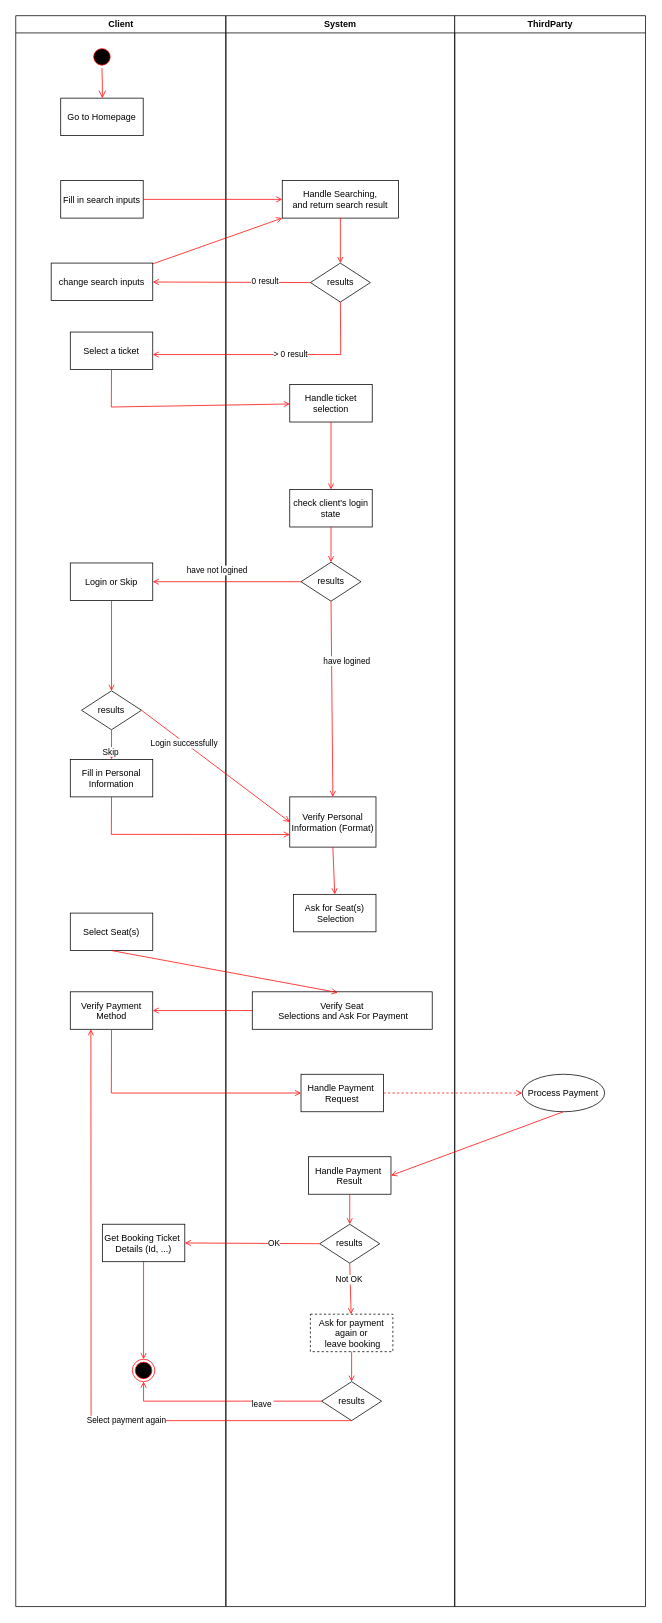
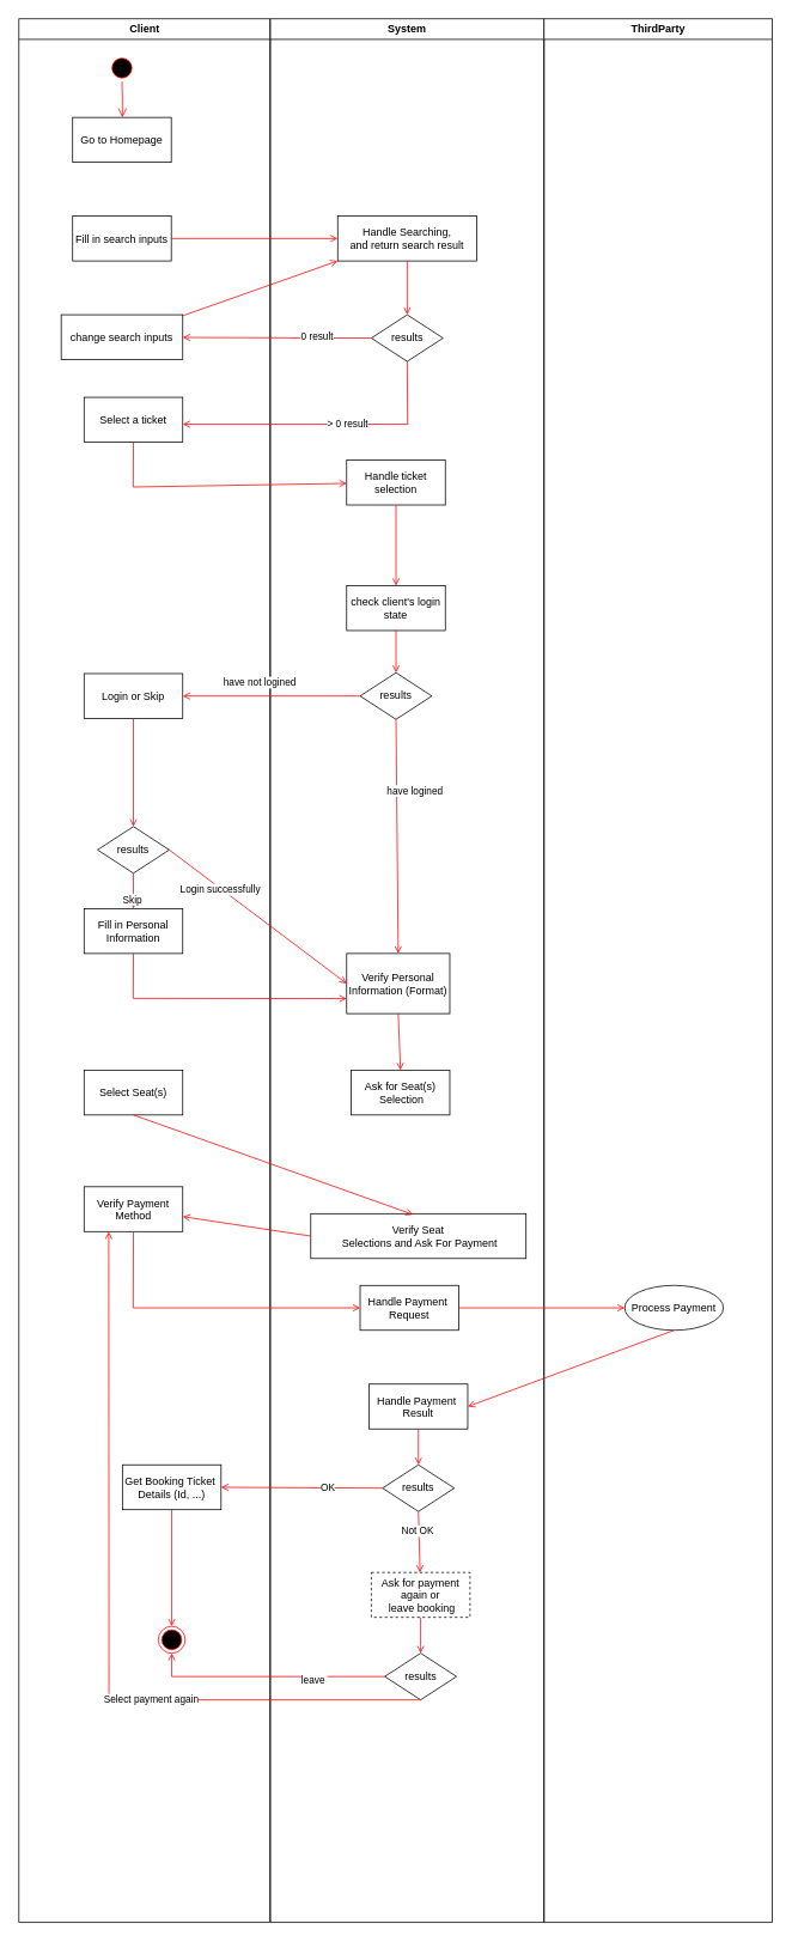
  <mxCell id="0" />
  <mxCell id="1" parent="0" />
  <mxCell id="2" value="Client" style="swimlane;whiteSpace=wrap" parent="1" vertex="1"><mxGeometry x="20.5" y="20" width="280" height="2122" as="geometry" /></mxCell>
  <mxCell id="3" value="" style="ellipse;shape=startState;fillColor=#000000;strokeColor=#ff0000;" parent="2" vertex="1"><mxGeometry x="100" y="40" width="30" height="30" as="geometry" /></mxCell>
  <mxCell id="4" value="" style="edgeStyle=elbowEdgeStyle;elbow=horizontal;verticalAlign=bottom;endArrow=open;endSize=8;strokeColor=#FF0000;endFill=1;rounded=0" parent="2" source="3" target="5" edge="1"><mxGeometry x="100" y="40" as="geometry"><mxPoint x="115" y="110" as="targetPoint" /></mxGeometry></mxCell>
  <mxCell id="5" value="Go to Homepage" style="" parent="2" vertex="1"><mxGeometry x="60" y="110" width="110" height="50" as="geometry" /></mxCell>
  <mxCell id="6" value="Fill in search inputs" style="" parent="2" vertex="1"><mxGeometry x="60" y="220" width="110" height="50" as="geometry" /></mxCell>
  <mxCell id="7" value="change search inputs" style="" parent="2" vertex="1"><mxGeometry x="47.25" y="330" width="135.5" height="50" as="geometry" /></mxCell>
  <mxCell id="8" value="Select a ticket" style="" parent="2" vertex="1"><mxGeometry x="72.75" y="422" width="110" height="50" as="geometry" /></mxCell>
  <mxCell id="9" value="Login or Skip" style="" parent="2" vertex="1"><mxGeometry x="72.75" y="730" width="110" height="50" as="geometry" /></mxCell>
  <mxCell id="10" value="results" style="rhombus;whiteSpace=wrap;html=1;" parent="2" vertex="1"><mxGeometry x="87.75" y="900.5" width="80" height="52" as="geometry" /></mxCell>
  <mxCell id="11" value="" style="endArrow=open;strokeColor=#FF0000;endFill=1;rounded=0;exitX=0.5;exitY=1;exitDx=0;exitDy=0;entryX=0.5;entryY=0;entryDx=0;entryDy=0;" parent="2" source="9" target="10" edge="1"><mxGeometry relative="1" as="geometry"><mxPoint x="130" y="792" as="sourcePoint" /><mxPoint x="130" y="842" as="targetPoint" /></mxGeometry></mxCell>
  <mxCell id="12" value="" style="endArrow=open;strokeColor=#FF0000;endFill=1;rounded=0;exitX=0.5;exitY=1;exitDx=0;exitDy=0;" parent="2" source="10" target="14" edge="1"><mxGeometry relative="1" as="geometry"><mxPoint x="114.5" y="882" as="sourcePoint" /><mxPoint x="114.5" y="922" as="targetPoint" /></mxGeometry></mxCell>
  <mxCell id="13" value="Skip" style="edgeLabel;html=1;align=center;verticalAlign=middle;resizable=0;points=[];" parent="12" vertex="1" connectable="0"><mxGeometry x="0.459" y="-2" relative="1" as="geometry"><mxPoint as="offset" /></mxGeometry></mxCell>
  <mxCell id="14" value="Fill in Personal&#10;Information" style="" parent="2" vertex="1"><mxGeometry x="72.75" y="992" width="110" height="50" as="geometry" /></mxCell>
- <mxCell id="15" value="Select Seat(s)" style="" parent="2" vertex="1"><mxGeometry x="72.75" y="1197" width="110" height="50" as="geometry" /></mxCell>
+ <mxCell id="15" value="Select Seat(s)" style="" parent="2" vertex="1"><mxGeometry x="72.75" y="1172" width="110" height="50" as="geometry" /></mxCell>
  <mxCell id="16" value="Verify Payment&#10;Method" style="" parent="2" vertex="1"><mxGeometry x="72.75" y="1302" width="110" height="50" as="geometry" /></mxCell>
  <mxCell id="17" value="Get Booking Ticket &#10;Details (Id, ...)" style="" parent="2" vertex="1"><mxGeometry x="115.5" y="1612" width="110" height="50" as="geometry" /></mxCell>
  <mxCell id="18" value="" style="ellipse;html=1;shape=endState;fillColor=#000000;strokeColor=#ff0000;" parent="2" vertex="1"><mxGeometry x="155.5" y="1792" width="30" height="30" as="geometry" /></mxCell>
  <mxCell id="19" value="" style="endArrow=open;strokeColor=#FF0000;endFill=1;rounded=0;exitX=0.5;exitY=1;exitDx=0;exitDy=0;entryX=0.5;entryY=0;entryDx=0;entryDy=0;" parent="2" source="17" target="18" edge="1"><mxGeometry relative="1" as="geometry"><mxPoint x="181.75" y="1742" as="sourcePoint" /><mxPoint x="181.75" y="1782" as="targetPoint" /></mxGeometry></mxCell>
  <mxCell id="20" value="System" style="swimlane;whiteSpace=wrap;startSize=23;" parent="1" vertex="1"><mxGeometry x="301" y="20" width="305" height="2122" as="geometry" /></mxCell>
  <mxCell id="21" value="Handle Searching,&#10;and return search result" style="" parent="20" vertex="1"><mxGeometry x="75" y="220" width="155" height="50" as="geometry" /></mxCell>
  <mxCell id="22" value="results" style="rhombus;whiteSpace=wrap;html=1;" parent="20" vertex="1"><mxGeometry x="112.5" y="330" width="80" height="52" as="geometry" /></mxCell>
  <mxCell id="23" value="" style="endArrow=open;strokeColor=#FF0000;endFill=1;rounded=0;exitX=0.5;exitY=1;exitDx=0;exitDy=0;entryX=0.5;entryY=0;entryDx=0;entryDy=0;" parent="20" source="21" target="22" edge="1"><mxGeometry relative="1" as="geometry"><mxPoint x="185" y="280" as="sourcePoint" /><mxPoint x="163" y="322" as="targetPoint" /></mxGeometry></mxCell>
  <mxCell id="24" value="check client's login&#10;state" style="" parent="20" vertex="1"><mxGeometry x="85" y="632" width="110" height="50" as="geometry" /></mxCell>
  <mxCell id="25" value="Handle ticket &#10;selection" style="" parent="20" vertex="1"><mxGeometry x="85" y="492" width="110" height="50" as="geometry" /></mxCell>
  <mxCell id="26" value="results" style="rhombus;whiteSpace=wrap;html=1;" parent="20" vertex="1"><mxGeometry x="100" y="729" width="80" height="52" as="geometry" /></mxCell>
  <mxCell id="27" value="" style="endArrow=open;strokeColor=#FF0000;endFill=1;rounded=0;" parent="20" source="24" target="26" edge="1"><mxGeometry relative="1" as="geometry"><mxPoint x="80" y="692" as="sourcePoint" /><mxPoint x="80" y="752" as="targetPoint" /></mxGeometry></mxCell>
  <mxCell id="28" value="" style="endArrow=open;strokeColor=#FF0000;endFill=1;rounded=0;exitX=0.5;exitY=1;exitDx=0;exitDy=0;entryX=0.5;entryY=0;entryDx=0;entryDy=0;" parent="20" source="26" target="30" edge="1"><mxGeometry relative="1" as="geometry"><mxPoint x="84.5" y="802" as="sourcePoint" /><mxPoint x="85" y="832" as="targetPoint" /></mxGeometry></mxCell>
  <mxCell id="29" value="have logined" style="edgeLabel;html=1;align=center;verticalAlign=middle;resizable=0;points=[];" parent="28" vertex="1" connectable="0"><mxGeometry x="-0.417" y="2" relative="1" as="geometry"><mxPoint x="18" y="4" as="offset" /></mxGeometry></mxCell>
  <mxCell id="30" value="Verify Personal&#10;Information (Format)" style="" parent="20" vertex="1"><mxGeometry x="85" y="1042" width="115" height="67" as="geometry" /></mxCell>
  <mxCell id="31" value="" style="endArrow=open;strokeColor=#FF0000;endFill=1;rounded=0;exitX=0.5;exitY=1;exitDx=0;exitDy=0;entryX=0.5;entryY=0;entryDx=0;entryDy=0;" parent="20" source="25" target="24" edge="1"><mxGeometry relative="1" as="geometry"><mxPoint x="192.5" y="551.51" as="sourcePoint" /><mxPoint x="213.683" y="632.004" as="targetPoint" /></mxGeometry></mxCell>
  <mxCell id="32" value="Ask for Seat(s)&#10; Selection" style="" parent="20" vertex="1"><mxGeometry x="90" y="1172" width="110" height="50" as="geometry" /></mxCell>
- <mxCell id="33" value="Verify Seat&#10; Selections and Ask For Payment" style="" parent="20" vertex="1"><mxGeometry x="35" y="1302" width="240" height="50" as="geometry" /></mxCell>
+ <mxCell id="33" value="Verify Seat&#10; Selections and Ask For Payment" style="" parent="20" vertex="1"><mxGeometry x="45" y="1332" width="240" height="50" as="geometry" /></mxCell>
  <mxCell id="34" value="" style="endArrow=open;strokeColor=#FF0000;endFill=1;rounded=0;exitX=0.5;exitY=1;exitDx=0;exitDy=0;entryX=0.5;entryY=0;entryDx=0;entryDy=0;" parent="20" source="30" target="32" edge="1"><mxGeometry relative="1" as="geometry"><mxPoint x="235" y="1152" as="sourcePoint" /><mxPoint x="235" y="1272.5" as="targetPoint" /></mxGeometry></mxCell>
  <mxCell id="35" value="Handle Payment &#10;Request" style="" parent="20" vertex="1"><mxGeometry x="100" y="1412" width="110" height="50" as="geometry" /></mxCell>
  <mxCell id="36" value="Handle Payment &#10;Result" style="" parent="20" vertex="1"><mxGeometry x="110" y="1522" width="110" height="50" as="geometry" /></mxCell>
  <mxCell id="37" value="results" style="rhombus;whiteSpace=wrap;html=1;" parent="20" vertex="1"><mxGeometry x="125" y="1612" width="80" height="52" as="geometry" /></mxCell>
  <mxCell id="38" value="" style="endArrow=open;strokeColor=#FF0000;endFill=1;rounded=0;exitX=0.5;exitY=1;exitDx=0;exitDy=0;entryX=0.5;entryY=0;entryDx=0;entryDy=0;" parent="20" source="36" target="37" edge="1"><mxGeometry relative="1" as="geometry"><mxPoint x="230" y="1612" as="sourcePoint" /><mxPoint x="232.5" y="1675" as="targetPoint" /></mxGeometry></mxCell>
  <mxCell id="39" value="" style="endArrow=open;strokeColor=#FF0000;endFill=1;rounded=0;exitX=0.5;exitY=1;exitDx=0;exitDy=0;" parent="20" source="37" target="41" edge="1"><mxGeometry relative="1" as="geometry"><mxPoint x="154.5" y="1682" as="sourcePoint" /><mxPoint x="165" y="1722" as="targetPoint" /></mxGeometry></mxCell>
  <mxCell id="40" value="Not OK" style="edgeLabel;html=1;align=center;verticalAlign=middle;resizable=0;points=[];" parent="39" vertex="1" connectable="0"><mxGeometry x="-0.384" y="-2" relative="1" as="geometry"><mxPoint as="offset" /></mxGeometry></mxCell>
  <mxCell id="41" value="Ask for payment&#10;again or&#10; leave booking" style="dashed=1;" parent="20" vertex="1"><mxGeometry x="112.5" y="1732" width="110" height="50" as="geometry" /></mxCell>
  <mxCell id="42" value="results" style="rhombus;whiteSpace=wrap;html=1;" parent="20" vertex="1"><mxGeometry x="127.5" y="1822" width="80" height="52" as="geometry" /></mxCell>
  <mxCell id="43" value="" style="endArrow=open;strokeColor=#FF0000;endFill=1;rounded=0;exitX=0.5;exitY=1;exitDx=0;exitDy=0;entryX=0.5;entryY=0;entryDx=0;entryDy=0;" parent="20" source="41" target="42" edge="1"><mxGeometry relative="1" as="geometry"><mxPoint x="194" y="1802" as="sourcePoint" /><mxPoint x="194" y="1842" as="targetPoint" /></mxGeometry></mxCell>
  <mxCell id="44" value="ThirdParty" style="swimlane;whiteSpace=wrap" parent="1" vertex="1"><mxGeometry x="606" y="20" width="254.5" height="2122" as="geometry" /></mxCell>
  <mxCell id="45" value="Process Payment" style="ellipse;" parent="44" vertex="1"><mxGeometry x="90" y="1412" width="110" height="50" as="geometry" /></mxCell>
  <mxCell id="46" value="" style="endArrow=open;strokeColor=#FF0000;endFill=1;rounded=0;entryX=0;entryY=0.5;entryDx=0;entryDy=0;" parent="1" source="6" target="21" edge="1"><mxGeometry relative="1" as="geometry"><mxPoint x="190.5" y="264.5" as="sourcePoint" /><mxPoint x="321" y="264.5" as="targetPoint" /></mxGeometry></mxCell>
  <mxCell id="47" value="" style="endArrow=open;strokeColor=#FF0000;endFill=1;rounded=0;exitX=0;exitY=0.5;exitDx=0;exitDy=0;" parent="1" source="22" target="7" edge="1"><mxGeometry relative="1" as="geometry"><mxPoint x="228" y="312" as="sourcePoint" /><mxPoint x="413.5" y="312" as="targetPoint" /></mxGeometry></mxCell>
  <mxCell id="48" value="0 result" style="edgeLabel;html=1;align=center;verticalAlign=middle;resizable=0;points=[];" parent="47" vertex="1" connectable="0"><mxGeometry x="-0.425" y="-1" relative="1" as="geometry"><mxPoint x="-1" as="offset" /></mxGeometry></mxCell>
  <mxCell id="49" value="" style="endArrow=open;strokeColor=#FF0000;endFill=1;rounded=0;exitX=0.5;exitY=1;exitDx=0;exitDy=0;entryX=1;entryY=0.6;entryDx=0;entryDy=0;entryPerimeter=0;" parent="1" source="22" target="8" edge="1"><mxGeometry relative="1" as="geometry"><mxPoint x="436.25" y="472.76" as="sourcePoint" /><mxPoint x="196" y="476" as="targetPoint" /><Array as="points"><mxPoint x="454" y="472" /></Array></mxGeometry></mxCell>
  <mxCell id="50" value="&amp;gt; 0 result" style="edgeLabel;html=1;align=center;verticalAlign=middle;resizable=0;points=[];" parent="49" vertex="1" connectable="0"><mxGeometry x="-0.425" y="-1" relative="1" as="geometry"><mxPoint x="-46" as="offset" /></mxGeometry></mxCell>
  <mxCell id="51" value="" style="endArrow=open;strokeColor=#FF0000;endFill=1;rounded=0;exitX=0;exitY=0.5;exitDx=0;exitDy=0;" parent="1" source="26" target="9" edge="1"><mxGeometry relative="1" as="geometry"><mxPoint x="336" y="782" as="sourcePoint" /><mxPoint x="196" y="778" as="targetPoint" /></mxGeometry></mxCell>
  <mxCell id="52" value="have not logined" style="edgeLabel;html=1;align=center;verticalAlign=middle;resizable=0;points=[];" parent="51" vertex="1" connectable="0"><mxGeometry x="-0.425" y="-1" relative="1" as="geometry"><mxPoint x="-55.01" y="-14.79" as="offset" /></mxGeometry></mxCell>
  <mxCell id="53" value="" style="endArrow=open;strokeColor=#FF0000;endFill=1;rounded=0;exitX=0.5;exitY=1;exitDx=0;exitDy=0;" parent="1" source="8" target="25" edge="1"><mxGeometry relative="1" as="geometry"><mxPoint x="156" y="542" as="sourcePoint" /><mxPoint x="376" y="542" as="targetPoint" /><Array as="points"><mxPoint x="148" y="542" /></Array></mxGeometry></mxCell>
  <mxCell id="54" value="" style="endArrow=open;strokeColor=#FF0000;endFill=1;rounded=0;exitX=1;exitY=0.5;exitDx=0;exitDy=0;entryX=0;entryY=0.5;entryDx=0;entryDy=0;" parent="1" source="10" target="30" edge="1"><mxGeometry relative="1" as="geometry"><mxPoint x="246" y="852" as="sourcePoint" /><mxPoint x="277.183" y="932.494" as="targetPoint" /></mxGeometry></mxCell>
  <mxCell id="55" value="Login successfully" style="edgeLabel;html=1;align=center;verticalAlign=middle;resizable=0;points=[];" parent="54" vertex="1" connectable="0"><mxGeometry x="-0.427" y="-1" relative="1" as="geometry"><mxPoint as="offset" /></mxGeometry></mxCell>
  <mxCell id="56" value="" style="endArrow=open;strokeColor=#FF0000;endFill=1;rounded=0;entryX=0;entryY=0.75;entryDx=0;entryDy=0;exitX=0.5;exitY=1;exitDx=0;exitDy=0;" parent="1" source="14" target="30" edge="1"><mxGeometry relative="1" as="geometry"><mxPoint x="236" y="1032" as="sourcePoint" /><mxPoint x="403.75" y="1032" as="targetPoint" /><Array as="points"><mxPoint x="148" y="1112" /></Array></mxGeometry></mxCell>
  <mxCell id="57" value="" style="endArrow=open;strokeColor=#FF0000;endFill=1;rounded=0;exitX=0;exitY=0.5;exitDx=0;exitDy=0;" parent="1" source="33" target="16" edge="1"><mxGeometry relative="1" as="geometry"><mxPoint x="401" y="1322" as="sourcePoint" /><mxPoint x="213.25" y="1322" as="targetPoint" /></mxGeometry></mxCell>
  <mxCell id="58" value="" style="endArrow=open;strokeColor=#FF0000;endFill=1;rounded=0;exitX=0.5;exitY=1;exitDx=0;exitDy=0;entryX=0;entryY=0.5;entryDx=0;entryDy=0;" parent="1" source="16" target="35" edge="1"><mxGeometry relative="1" as="geometry"><mxPoint x="466" y="1262" as="sourcePoint" /><mxPoint x="473.619" y="1342" as="targetPoint" /><Array as="points"><mxPoint x="148" y="1457" /></Array></mxGeometry></mxCell>
- <mxCell id="59" value="" style="endArrow=open;strokeColor=#FF0000;endFill=1;rounded=0;exitX=1;exitY=0.5;exitDx=0;exitDy=0;dashed=1;" parent="1" source="35" target="45" edge="1"><mxGeometry relative="1" as="geometry"><mxPoint x="476" y="1572" as="sourcePoint" /><mxPoint x="686" y="1457" as="targetPoint" /></mxGeometry></mxCell>
+ <mxCell id="59" value="" style="endArrow=open;strokeColor=#FF0000;endFill=1;rounded=0;exitX=1;exitY=0.5;exitDx=0;exitDy=0;" parent="1" source="35" target="45" edge="1"><mxGeometry relative="1" as="geometry"><mxPoint x="476" y="1572" as="sourcePoint" /><mxPoint x="686" y="1457" as="targetPoint" /></mxGeometry></mxCell>
  <mxCell id="60" value="" style="endArrow=open;strokeColor=#FF0000;endFill=1;rounded=0;exitX=0.5;exitY=1;exitDx=0;exitDy=0;entryX=1;entryY=0.5;entryDx=0;entryDy=0;" parent="1" source="45" target="36" edge="1"><mxGeometry relative="1" as="geometry"><mxPoint x="749.75" y="1532" as="sourcePoint" /><mxPoint x="752" y="1562" as="targetPoint" /></mxGeometry></mxCell>
  <mxCell id="61" value="" style="endArrow=open;strokeColor=#FF0000;endFill=1;rounded=0;exitX=0;exitY=0.5;exitDx=0;exitDy=0;entryX=1;entryY=0.5;entryDx=0;entryDy=0;" parent="1" source="37" target="17" edge="1"><mxGeometry relative="1" as="geometry"><mxPoint x="465.5" y="1732" as="sourcePoint" /><mxPoint x="465.5" y="1772" as="targetPoint" /></mxGeometry></mxCell>
  <mxCell id="62" value="OK" style="edgeLabel;html=1;align=center;verticalAlign=middle;resizable=0;points=[];" parent="61" vertex="1" connectable="0"><mxGeometry x="-0.307" y="-1" relative="1" as="geometry"><mxPoint as="offset" /></mxGeometry></mxCell>
  <mxCell id="63" value="" style="endArrow=open;strokeColor=#FF0000;endFill=1;rounded=0;exitX=0.5;exitY=1;exitDx=0;exitDy=0;entryX=0.25;entryY=1;entryDx=0;entryDy=0;" parent="1" source="42" target="16" edge="1"><mxGeometry relative="1" as="geometry"><mxPoint x="413.5" y="1868.5" as="sourcePoint" /><mxPoint x="205.75" y="1867.5" as="targetPoint" /><Array as="points"><mxPoint x="121" y="1894" /></Array></mxGeometry></mxCell>
  <mxCell id="64" value="Select payment again" style="edgeLabel;html=1;align=center;verticalAlign=middle;resizable=0;points=[];" parent="63" vertex="1" connectable="0"><mxGeometry x="-0.307" y="-1" relative="1" as="geometry"><mxPoint as="offset" /></mxGeometry></mxCell>
  <mxCell id="65" value="" style="endArrow=open;strokeColor=#FF0000;endFill=1;rounded=0;exitX=0;exitY=0.5;exitDx=0;exitDy=0;entryX=0.5;entryY=1;entryDx=0;entryDy=0;" parent="1" source="42" target="18" edge="1"><mxGeometry relative="1" as="geometry"><mxPoint x="455.5" y="1917" as="sourcePoint" /><mxPoint x="455.5" y="1957" as="targetPoint" /><Array as="points"><mxPoint x="191" y="1868" /></Array></mxGeometry></mxCell>
  <mxCell id="66" value="leave&amp;nbsp;" style="edgeLabel;html=1;align=center;verticalAlign=middle;resizable=0;points=[];" parent="65" vertex="1" connectable="0"><mxGeometry x="-0.404" y="3" relative="1" as="geometry"><mxPoint as="offset" /></mxGeometry></mxCell>
  <mxCell id="67" value="" style="endArrow=open;strokeColor=#FF0000;endFill=1;rounded=0;entryX=0;entryY=1;entryDx=0;entryDy=0;" parent="1" source="7" target="21" edge="1"><mxGeometry relative="1" as="geometry"><mxPoint x="246" y="342" as="sourcePoint" /><mxPoint x="431.5" y="342" as="targetPoint" /></mxGeometry></mxCell>
  <mxCell id="68" value="" style="endArrow=open;strokeColor=#FF0000;endFill=1;rounded=0;exitX=0.5;exitY=1;exitDx=0;exitDy=0;entryX=0.475;entryY=0.02;entryDx=0;entryDy=0;entryPerimeter=0;" parent="1" source="15" target="33" edge="1"><mxGeometry relative="1" as="geometry"><mxPoint x="501" y="1292" as="sourcePoint" /><mxPoint x="456" y="1322" as="targetPoint" /></mxGeometry></mxCell>
